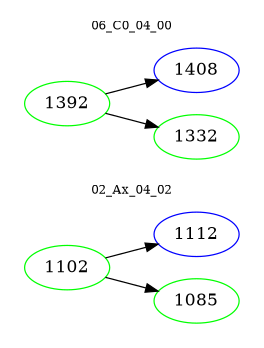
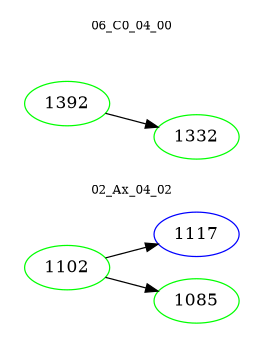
  digraph {
    rankdir=LR
    node [color=green]
    edge [color=black]
    n1 [label=1102]
    n2 [label=1085]
-   n3 [color=blue label=1112]
+   n3 [color=blue label=1117]
    n4 [label=1392]
    n5 [label=1332]
-   n6 [color=blue label=1408]
    subgraph cluster_1 {
      color=white
      fontsize=10
      label="02_Ax_04_02"
      n1
      n2
      n3
    }
    subgraph cluster_2 {
      color=white
      fontsize=10
      label="06_C0_04_00"
      n4
      n5
-     n6
    }
    n1 -> n2
    n1 -> n3
    n4 -> n5
-   n4 -> n6
  }
